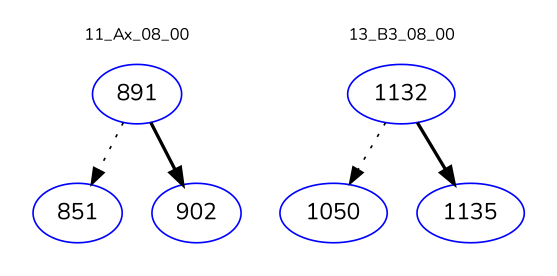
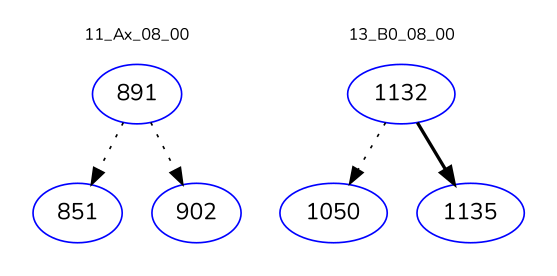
  digraph {
    fontname=Nunito
    node [color=blue fontname=Nunito]
    edge [color=black fontname=Nunito style=dotted]
    n1 [label=891]
    n2 [label=851]
    n3 [label=902]
    n4 [label=1132]
    n5 [label=1050]
    n6 [label=1135]
    subgraph cluster_1 {
      color=white
      fontsize=10
      label="11_Ax_08_00"
      n1
      n2
      n3
    }
    subgraph cluster_2 {
      color=white
      fontsize=10
-     label="13_B3_08_00"
+     label="13_B0_08_00"
      n4
      n5
      n6
    }
    n1 -> n2
-   n1 -> n3 [style=bold]
+   n1 -> n3
    n4 -> n5
    n4 -> n6 [style=bold]
  }
